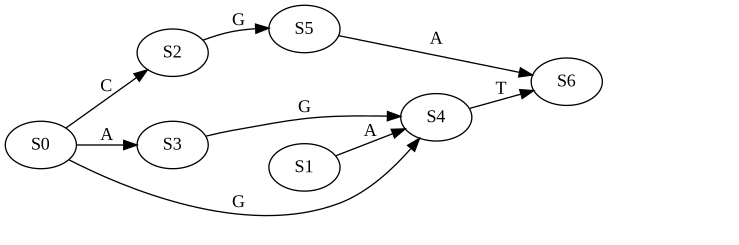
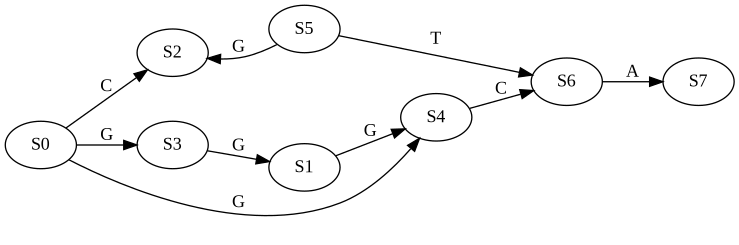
  strict digraph {
    fontname="Liberation Serif"
    rankdir=LR
    node [fontname="Liberation Serif"]
    edge [fontname="Liberation Serif"]
    S0
    S2
    S3
    S4
    S1
    S5
    S6
+   S7
    S0 -> S2 [label=C]
-   S0 -> S3 [label=A]
+   S0 -> S3 [label=G]
    S0 -> S4 [label=G]
-   S2 -> S5 [label=G]
-   S3 -> S4 [label=G]
-   S4 -> S6 [label=T]
-   S1 -> S4 [label=A]
-   S5 -> S6 [label=A]
+   S5 -> S2 [label=G]
+   S3 -> S1 [label=G]
+   S4 -> S6 [label=C]
+   S1 -> S4 [label=G]
+   S5 -> S6 [label=T]
+   S6 -> S7 [label=A]
  }
